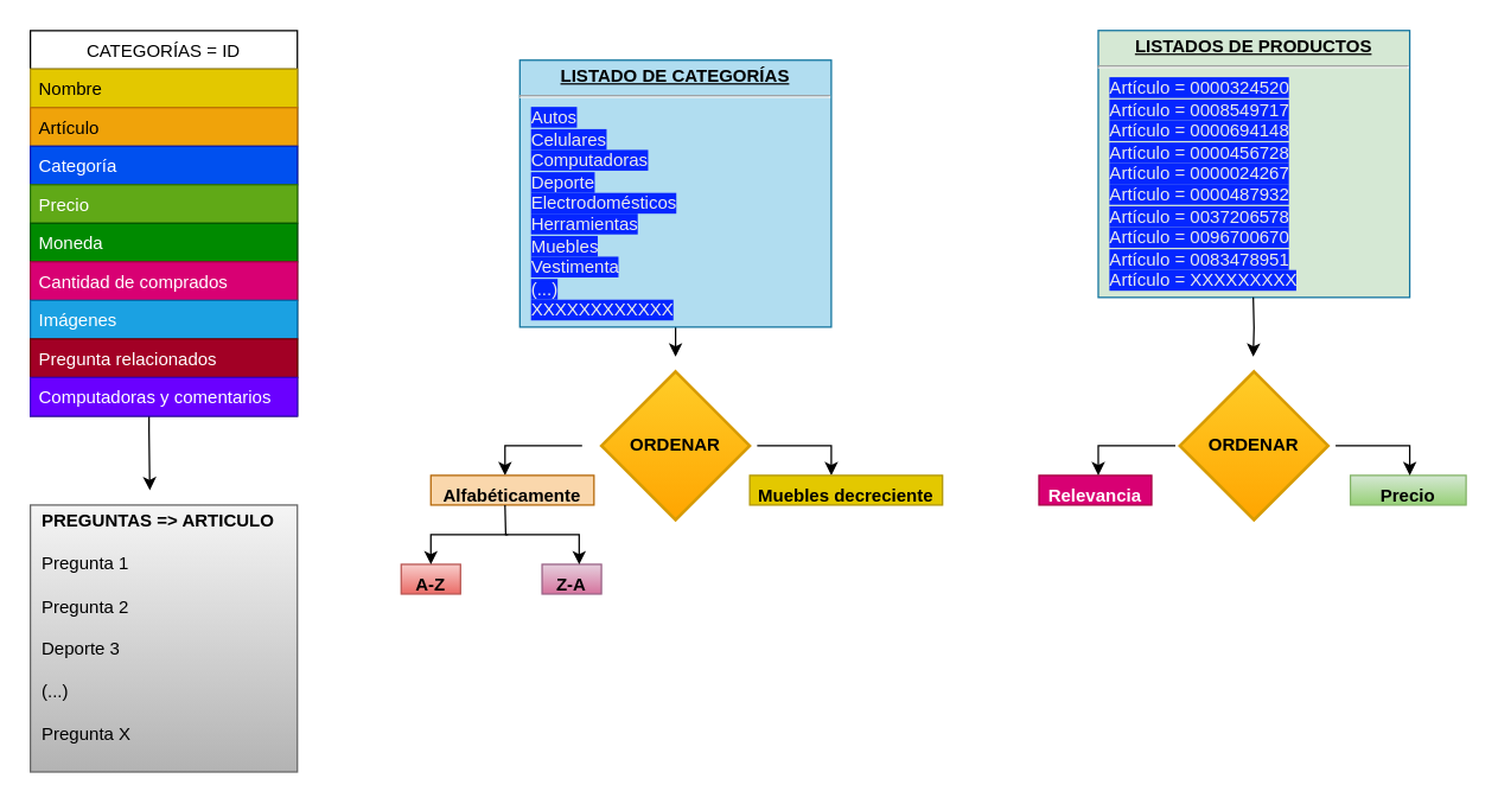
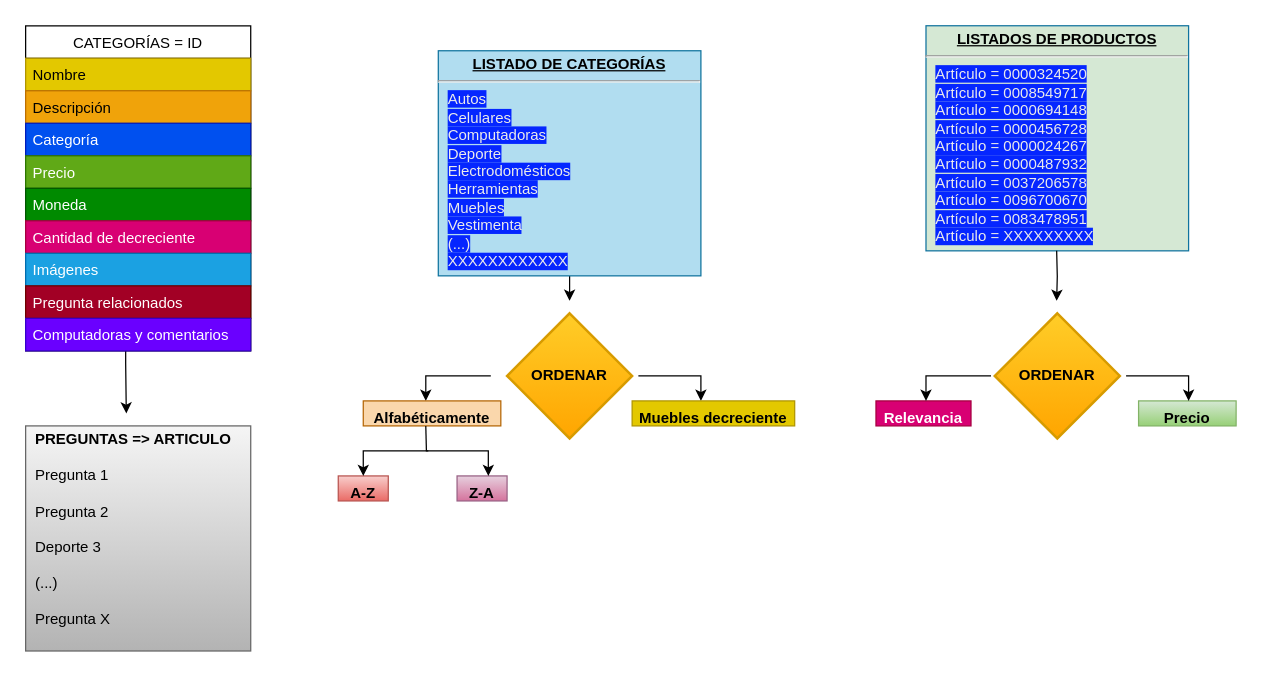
  <mxCell id="0" />
  <mxCell id="1" parent="0" />
  <mxCell id="2" style="edgeStyle=orthogonalEdgeStyle;rounded=0;orthogonalLoop=1;jettySize=auto;html=1;" edge="1" parent="1"><mxGeometry relative="1" as="geometry"><mxPoint x="100.5" y="330" as="targetPoint" /><mxPoint x="100" y="280" as="sourcePoint" /><Array as="points"><mxPoint x="100.5" y="290" /><mxPoint x="100.5" y="290" /></Array></mxGeometry></mxCell>
  <mxCell id="3" value="CATEGORÍAS = ID" style="swimlane;fontStyle=0;childLayout=stackLayout;horizontal=1;startSize=26;horizontalStack=0;resizeParent=1;resizeParentMax=0;resizeLast=0;collapsible=1;marginBottom=0;" parent="1" vertex="1"><mxGeometry x="20" y="20" width="180" height="260" as="geometry" /></mxCell>
  <mxCell id="4" value="Nombre" style="text;align=left;verticalAlign=top;spacingLeft=4;spacingRight=4;overflow=hidden;rotatable=0;points=[[0,0.5],[1,0.5]];portConstraint=eastwest;fillColor=#e3c800;strokeColor=#B09500;fontColor=#000000;" parent="3" vertex="1"><mxGeometry y="26" width="180" height="26" as="geometry" /></mxCell>
- <mxCell id="5" value="Artículo" style="text;strokeColor=#BD7000;fillColor=#f0a30a;align=left;verticalAlign=top;spacingLeft=4;spacingRight=4;overflow=hidden;rotatable=0;points=[[0,0.5],[1,0.5]];portConstraint=eastwest;fontColor=#000000;" parent="3" vertex="1"><mxGeometry y="52" width="180" height="26" as="geometry" /></mxCell>
+ <mxCell id="5" value="Descripción" style="text;strokeColor=#BD7000;fillColor=#f0a30a;align=left;verticalAlign=top;spacingLeft=4;spacingRight=4;overflow=hidden;rotatable=0;points=[[0,0.5],[1,0.5]];portConstraint=eastwest;fontColor=#000000;" parent="3" vertex="1"><mxGeometry y="52" width="180" height="26" as="geometry" /></mxCell>
  <mxCell id="6" value="Categoría&#10;" style="text;strokeColor=#001DBC;fillColor=#0050ef;align=left;verticalAlign=top;spacingLeft=4;spacingRight=4;overflow=hidden;rotatable=0;points=[[0,0.5],[1,0.5]];portConstraint=eastwest;fontColor=#ffffff;" parent="3" vertex="1"><mxGeometry y="78" width="180" height="26" as="geometry" /></mxCell>
  <mxCell id="7" value="Precio" style="text;strokeColor=#2D7600;fillColor=#60a917;align=left;verticalAlign=top;spacingLeft=4;spacingRight=4;overflow=hidden;rotatable=0;points=[[0,0.5],[1,0.5]];portConstraint=eastwest;fontColor=#ffffff;" parent="3" vertex="1"><mxGeometry y="104" width="180" height="26" as="geometry" /></mxCell>
  <mxCell id="8" value="Moneda " style="text;strokeColor=#005700;fillColor=#008a00;align=left;verticalAlign=top;spacingLeft=4;spacingRight=4;overflow=hidden;rotatable=0;points=[[0,0.5],[1,0.5]];portConstraint=eastwest;fontColor=#ffffff;" parent="3" vertex="1"><mxGeometry y="130" width="180" height="26" as="geometry" /></mxCell>
- <mxCell id="9" value="Cantidad de comprados" style="text;strokeColor=#A50040;fillColor=#d80073;align=left;verticalAlign=top;spacingLeft=4;spacingRight=4;overflow=hidden;rotatable=0;points=[[0,0.5],[1,0.5]];portConstraint=eastwest;fontColor=#ffffff;" parent="3" vertex="1"><mxGeometry y="156" width="180" height="26" as="geometry" /></mxCell>
+ <mxCell id="9" value="Cantidad de decreciente" style="text;strokeColor=#A50040;fillColor=#d80073;align=left;verticalAlign=top;spacingLeft=4;spacingRight=4;overflow=hidden;rotatable=0;points=[[0,0.5],[1,0.5]];portConstraint=eastwest;fontColor=#ffffff;" parent="3" vertex="1"><mxGeometry y="156" width="180" height="26" as="geometry" /></mxCell>
  <mxCell id="10" value="Imágenes" style="text;strokeColor=#006EAF;fillColor=#1ba1e2;align=left;verticalAlign=top;spacingLeft=4;spacingRight=4;overflow=hidden;rotatable=0;points=[[0,0.5],[1,0.5]];portConstraint=eastwest;fontColor=#ffffff;" parent="3" vertex="1"><mxGeometry y="182" width="180" height="26" as="geometry" /></mxCell>
  <mxCell id="11" value="Pregunta relacionados" style="text;strokeColor=#6F0000;fillColor=#a20025;align=left;verticalAlign=top;spacingLeft=4;spacingRight=4;overflow=hidden;rotatable=0;points=[[0,0.5],[1,0.5]];portConstraint=eastwest;fontColor=#ffffff;" parent="3" vertex="1"><mxGeometry y="208" width="180" height="26" as="geometry" /></mxCell>
  <mxCell id="12" value="Computadoras y comentarios" style="text;strokeColor=#3700CC;fillColor=#6a00ff;align=left;verticalAlign=top;spacingLeft=4;spacingRight=4;overflow=hidden;rotatable=0;points=[[0,0.5],[1,0.5]];portConstraint=eastwest;fontColor=#ffffff;" parent="3" vertex="1"><mxGeometry y="234" width="180" height="26" as="geometry" /></mxCell>
  <mxCell id="13" value="&lt;p style=&quot;margin: 0px ; margin-top: 4px ; text-align: center ; text-decoration: underline&quot;&gt;&lt;/p&gt;&lt;p style=&quot;margin: 0px ; margin-left: 8px&quot;&gt;&lt;b&gt;PREGUNTAS =&amp;gt; ARTICULO&lt;/b&gt;&lt;/p&gt;&lt;p style=&quot;margin: 0px ; margin-left: 8px&quot;&gt;&lt;br&gt;&lt;/p&gt;&lt;p style=&quot;margin: 0px ; margin-left: 8px&quot;&gt;Pregunta 1&lt;/p&gt;&lt;p style=&quot;margin: 0px ; margin-left: 8px&quot;&gt;&lt;br&gt;&lt;/p&gt;&lt;p style=&quot;margin: 0px ; margin-left: 8px&quot;&gt;Pregunta 2&lt;/p&gt;&lt;p style=&quot;margin: 0px ; margin-left: 8px&quot;&gt;&lt;br&gt;&lt;/p&gt;&lt;p style=&quot;margin: 0px ; margin-left: 8px&quot;&gt;Deporte 3&lt;/p&gt;&lt;p style=&quot;margin: 0px ; margin-left: 8px&quot;&gt;&lt;br&gt;&lt;/p&gt;&lt;p style=&quot;margin: 0px ; margin-left: 8px&quot;&gt;(...)&lt;/p&gt;&lt;p style=&quot;margin: 0px ; margin-left: 8px&quot;&gt;&lt;br&gt;&lt;/p&gt;&lt;p style=&quot;margin: 0px ; margin-left: 8px&quot;&gt;Pregunta X&lt;/p&gt;" style="verticalAlign=top;align=left;overflow=fill;fontSize=12;fontFamily=Helvetica;html=1;fillColor=#f5f5f5;strokeColor=#666666;gradientColor=#b3b3b3;" vertex="1" parent="1"><mxGeometry x="20" y="340" width="180" height="180" as="geometry" /></mxCell>
  <mxCell id="14" value="" style="edgeStyle=orthogonalEdgeStyle;rounded=0;orthogonalLoop=1;jettySize=auto;html=1;" edge="1" parent="1" source="15"><mxGeometry relative="1" as="geometry"><mxPoint x="455" y="240" as="targetPoint" /></mxGeometry></mxCell>
  <mxCell id="15" value="&lt;p style=&quot;margin: 0px ; margin-top: 4px ; text-align: center ; text-decoration: underline&quot;&gt;&lt;b&gt;LISTADO DE CATEGORÍAS&lt;/b&gt;&lt;/p&gt;&lt;hr&gt;&lt;p style=&quot;margin: 0px ; margin-left: 8px&quot;&gt;&lt;span style=&quot;background-color: rgb(5 , 38 , 255)&quot;&gt;&lt;font color=&quot;#ebebeb&quot;&gt;Autos&lt;/font&gt;&lt;/span&gt;&lt;/p&gt;&lt;p style=&quot;margin: 0px ; margin-left: 8px&quot;&gt;&lt;span style=&quot;background-color: rgb(5 , 38 , 255)&quot;&gt;&lt;font color=&quot;#ebebeb&quot;&gt;Celulares&lt;/font&gt;&lt;/span&gt;&lt;/p&gt;&lt;p style=&quot;margin: 0px ; margin-left: 8px&quot;&gt;&lt;span style=&quot;background-color: rgb(5 , 38 , 255)&quot;&gt;&lt;font color=&quot;#ebebeb&quot;&gt;Computadoras&lt;/font&gt;&lt;/span&gt;&lt;/p&gt;&lt;p style=&quot;margin: 0px ; margin-left: 8px&quot;&gt;&lt;span style=&quot;background-color: rgb(5 , 38 , 255)&quot;&gt;&lt;font color=&quot;#ebebeb&quot;&gt;Deporte&lt;/font&gt;&lt;/span&gt;&lt;/p&gt;&lt;p style=&quot;margin: 0px ; margin-left: 8px&quot;&gt;&lt;span style=&quot;background-color: rgb(5 , 38 , 255)&quot;&gt;&lt;font color=&quot;#ebebeb&quot;&gt;Electrodomésticos&lt;/font&gt;&lt;/span&gt;&lt;/p&gt;&lt;p style=&quot;margin: 0px ; margin-left: 8px&quot;&gt;&lt;span style=&quot;background-color: rgb(5 , 38 , 255)&quot;&gt;&lt;font color=&quot;#ebebeb&quot;&gt;Herramientas&lt;/font&gt;&lt;/span&gt;&lt;/p&gt;&lt;p style=&quot;margin: 0px ; margin-left: 8px&quot;&gt;&lt;span style=&quot;background-color: rgb(5 , 38 , 255)&quot;&gt;&lt;font color=&quot;#ebebeb&quot;&gt;Muebles&lt;/font&gt;&lt;/span&gt;&lt;/p&gt;&lt;p style=&quot;margin: 0px ; margin-left: 8px&quot;&gt;&lt;span style=&quot;background-color: rgb(5 , 38 , 255)&quot;&gt;&lt;font color=&quot;#ebebeb&quot;&gt;Vestimenta&lt;/font&gt;&lt;/span&gt;&lt;/p&gt;&lt;p style=&quot;margin: 0px ; margin-left: 8px&quot;&gt;&lt;span style=&quot;background-color: rgb(5 , 38 , 255)&quot;&gt;&lt;font color=&quot;#ebebeb&quot;&gt;(...)&lt;/font&gt;&lt;/span&gt;&lt;/p&gt;&lt;p style=&quot;margin: 0px ; margin-left: 8px&quot;&gt;&lt;span style=&quot;background-color: rgb(5 , 38 , 255)&quot;&gt;&lt;font color=&quot;#ebebeb&quot;&gt;XXXXXXXXXXXX&lt;/font&gt;&lt;/span&gt;&lt;/p&gt;&lt;p style=&quot;margin: 0px ; margin-left: 8px&quot;&gt;&lt;br&gt;&lt;/p&gt;&lt;p style=&quot;margin: 0px ; margin-left: 8px&quot;&gt;&lt;br&gt;&lt;/p&gt;&lt;p style=&quot;margin: 0px ; margin-left: 8px&quot;&gt;&lt;br&gt;&lt;/p&gt;&lt;p style=&quot;margin: 0px ; margin-left: 8px&quot;&gt;&lt;br&gt;&lt;/p&gt;" style="verticalAlign=top;align=left;overflow=fill;fontSize=12;fontFamily=Helvetica;html=1;fillColor=#b1ddf0;strokeColor=#10739e;" vertex="1" parent="1"><mxGeometry x="350" y="40" width="210" height="180" as="geometry" /></mxCell>
  <mxCell id="16" value="Precio" style="text;strokeColor=#82b366;fillColor=#d5e8d4;align=center;verticalAlign=top;spacingLeft=4;spacingRight=4;overflow=hidden;rotatable=0;points=[[0,0.5],[1,0.5]];portConstraint=eastwest;gradientColor=#97d077;fontStyle=1" vertex="1" parent="1"><mxGeometry x="910" y="320" width="78" height="20" as="geometry" /></mxCell>
  <mxCell id="17" value="Relevancia" style="text;strokeColor=#A50040;fillColor=#d80073;align=center;verticalAlign=top;spacingLeft=4;spacingRight=4;overflow=hidden;rotatable=0;points=[[0,0.5],[1,0.5]];portConstraint=eastwest;fontStyle=1;fontColor=#ffffff;" vertex="1" parent="1"><mxGeometry x="700" y="320" width="76" height="20" as="geometry" /></mxCell>
  <mxCell id="18" value="ORDENAR" style="strokeWidth=2;html=1;shape=mxgraph.flowchart.decision;whiteSpace=wrap;gradientColor=#ffa500;fillColor=#ffcd28;strokeColor=#d79b00;shadow=0;fontStyle=1" vertex="1" parent="1"><mxGeometry x="405" y="250" width="100" height="100" as="geometry" /></mxCell>
  <mxCell id="19" value="" style="edgeStyle=orthogonalEdgeStyle;rounded=0;orthogonalLoop=1;jettySize=auto;html=1;" edge="1" parent="1"><mxGeometry relative="1" as="geometry"><mxPoint x="392" y="300" as="sourcePoint" /><mxPoint x="340" y="320" as="targetPoint" /><Array as="points"><mxPoint x="340" y="300" /></Array></mxGeometry></mxCell>
  <mxCell id="20" value="" style="edgeStyle=orthogonalEdgeStyle;rounded=0;orthogonalLoop=1;jettySize=auto;html=1;" edge="1" parent="1"><mxGeometry relative="1" as="geometry"><mxPoint x="510" y="300" as="sourcePoint" /><mxPoint x="560" y="320" as="targetPoint" /><Array as="points"><mxPoint x="560" y="300" /><mxPoint x="560" y="320" /></Array></mxGeometry></mxCell>
  <mxCell id="21" value="&lt;p style=&quot;margin: 0px ; margin-top: 4px ; text-align: center ; text-decoration: underline&quot;&gt;&lt;b&gt;LISTADOS DE PRODUCTOS&lt;/b&gt;&lt;/p&gt;&lt;hr&gt;&lt;p style=&quot;margin: 0px ; margin-left: 8px&quot;&gt;&lt;font color=&quot;#ebebeb&quot;&gt;&lt;span style=&quot;background-color: rgb(5 , 38 , 255)&quot;&gt;Artículo = 0000324520&lt;/span&gt;&lt;/font&gt;&lt;/p&gt;&lt;p style=&quot;margin: 0px ; margin-left: 8px&quot;&gt;&lt;span style=&quot;background-color: rgb(5 , 38 , 255) ; color: rgb(235 , 235 , 235)&quot;&gt;Artículo = 0008549717&lt;/span&gt;&lt;br&gt;&lt;/p&gt;&lt;p style=&quot;margin: 0px ; margin-left: 8px&quot;&gt;&lt;span style=&quot;color: rgb(235 , 235 , 235) ; background-color: rgb(5 , 38 , 255)&quot;&gt;Artículo = 0000694148&lt;/span&gt;&lt;span style=&quot;background-color: rgb(5 , 38 , 255) ; color: rgb(235 , 235 , 235)&quot;&gt;&lt;br&gt;&lt;/span&gt;&lt;/p&gt;&lt;p style=&quot;margin: 0px ; margin-left: 8px&quot;&gt;&lt;span style=&quot;color: rgb(235 , 235 , 235) ; background-color: rgb(5 , 38 , 255)&quot;&gt;Artículo = 0000456728&lt;/span&gt;&lt;span style=&quot;color: rgb(235 , 235 , 235) ; background-color: rgb(5 , 38 , 255)&quot;&gt;&lt;br&gt;&lt;/span&gt;&lt;/p&gt;&lt;p style=&quot;margin: 0px ; margin-left: 8px&quot;&gt;&lt;span style=&quot;color: rgb(235 , 235 , 235) ; background-color: rgb(5 , 38 , 255)&quot;&gt;Artículo = 0000024267&lt;/span&gt;&lt;span style=&quot;color: rgb(235 , 235 , 235) ; background-color: rgb(5 , 38 , 255)&quot;&gt;&lt;br&gt;&lt;/span&gt;&lt;/p&gt;&lt;p style=&quot;margin: 0px ; margin-left: 8px&quot;&gt;&lt;span style=&quot;color: rgb(235 , 235 , 235) ; background-color: rgb(5 , 38 , 255)&quot;&gt;Artículo = 0000487932&lt;/span&gt;&lt;span style=&quot;color: rgb(235 , 235 , 235) ; background-color: rgb(5 , 38 , 255)&quot;&gt;&lt;br&gt;&lt;/span&gt;&lt;/p&gt;&lt;p style=&quot;margin: 0px ; margin-left: 8px&quot;&gt;&lt;span style=&quot;color: rgb(235 , 235 , 235) ; background-color: rgb(5 , 38 , 255)&quot;&gt;Artículo = 0037206578&lt;/span&gt;&lt;span style=&quot;color: rgb(235 , 235 , 235) ; background-color: rgb(5 , 38 , 255)&quot;&gt;&lt;br&gt;&lt;/span&gt;&lt;/p&gt;&lt;p style=&quot;margin: 0px ; margin-left: 8px&quot;&gt;&lt;span style=&quot;color: rgb(235 , 235 , 235) ; background-color: rgb(5 , 38 , 255)&quot;&gt;Artículo = 0096700670&lt;/span&gt;&lt;span style=&quot;color: rgb(235 , 235 , 235) ; background-color: rgb(5 , 38 , 255)&quot;&gt;&lt;br&gt;&lt;/span&gt;&lt;/p&gt;&lt;p style=&quot;margin: 0px ; margin-left: 8px&quot;&gt;&lt;span style=&quot;color: rgb(235 , 235 , 235) ; background-color: rgb(5 , 38 , 255)&quot;&gt;Artículo = 0083478951&lt;/span&gt;&lt;span style=&quot;color: rgb(235 , 235 , 235) ; background-color: rgb(5 , 38 , 255)&quot;&gt;&lt;br&gt;&lt;/span&gt;&lt;/p&gt;&lt;p style=&quot;margin: 0px ; margin-left: 8px&quot;&gt;&lt;span style=&quot;color: rgb(235 , 235 , 235) ; background-color: rgb(5 , 38 , 255)&quot;&gt;Artículo = XXXXXXXXX&lt;/span&gt;&lt;span style=&quot;color: rgb(235 , 235 , 235) ; background-color: rgb(5 , 38 , 255)&quot;&gt;&lt;br&gt;&lt;/span&gt;&lt;/p&gt;&lt;p style=&quot;margin: 0px ; margin-left: 8px&quot;&gt;&lt;span style=&quot;background-color: rgb(5 , 38 , 255) ; color: rgb(235 , 235 , 235)&quot;&gt;&lt;br&gt;&lt;/span&gt;&lt;/p&gt;&lt;p style=&quot;margin: 0px ; margin-left: 8px&quot;&gt;&lt;br&gt;&lt;/p&gt;&lt;p style=&quot;margin: 0px ; margin-left: 8px&quot;&gt;&lt;br&gt;&lt;/p&gt;&lt;p style=&quot;margin: 0px ; margin-left: 8px&quot;&gt;&lt;br&gt;&lt;/p&gt;&lt;p style=&quot;margin: 0px ; margin-left: 8px&quot;&gt;&lt;br&gt;&lt;/p&gt;" style="verticalAlign=top;align=left;overflow=fill;fontSize=12;fontFamily=Helvetica;html=1;fillColor=#d5e8d4;strokeColor=#10739e;" vertex="1" parent="1"><mxGeometry x="740" y="20" width="210" height="180" as="geometry" /></mxCell>
  <mxCell id="22" value="ORDENAR" style="strokeWidth=2;html=1;shape=mxgraph.flowchart.decision;whiteSpace=wrap;gradientColor=#ffa500;fillColor=#ffcd28;strokeColor=#d79b00;shadow=0;fontStyle=1" vertex="1" parent="1"><mxGeometry x="795" y="250" width="100" height="100" as="geometry" /></mxCell>
  <mxCell id="23" value="" style="edgeStyle=orthogonalEdgeStyle;rounded=0;orthogonalLoop=1;jettySize=auto;html=1;" edge="1" parent="1"><mxGeometry relative="1" as="geometry"><mxPoint x="844.5" y="200" as="sourcePoint" /><mxPoint x="844.5" y="240" as="targetPoint" /></mxGeometry></mxCell>
  <mxCell id="24" value="Muebles decreciente" style="text;strokeColor=#B09500;fillColor=#e3c800;align=center;verticalAlign=top;spacingLeft=4;spacingRight=4;overflow=hidden;rotatable=0;points=[[0,0.5],[1,0.5]];portConstraint=eastwest;fontStyle=1;fontColor=#000000;" vertex="1" parent="1"><mxGeometry x="505" y="320" width="130" height="20" as="geometry" /></mxCell>
  <mxCell id="25" value="Alfabéticamente" style="text;strokeColor=#b46504;fillColor=#fad7ac;align=center;verticalAlign=top;spacingLeft=4;spacingRight=4;overflow=hidden;rotatable=0;points=[[0,0.5],[1,0.5]];portConstraint=eastwest;fontStyle=1" vertex="1" parent="1"><mxGeometry x="290" y="320" width="110" height="20" as="geometry" /></mxCell>
  <mxCell id="26" value="A-Z" style="text;strokeColor=#b85450;fillColor=#f8cecc;align=center;verticalAlign=top;spacingLeft=4;spacingRight=4;overflow=hidden;rotatable=0;points=[[0,0.5],[1,0.5]];portConstraint=eastwest;fontStyle=1;gradientColor=#ea6b66;" vertex="1" parent="1"><mxGeometry x="270" y="380" width="40" height="20" as="geometry" /></mxCell>
  <mxCell id="27" value="Z-A" style="text;strokeColor=#996185;fillColor=#e6d0de;align=center;verticalAlign=top;spacingLeft=4;spacingRight=4;overflow=hidden;rotatable=0;points=[[0,0.5],[1,0.5]];portConstraint=eastwest;fontStyle=1;gradientColor=#d5739d;" vertex="1" parent="1"><mxGeometry x="365" y="380" width="40" height="20" as="geometry" /></mxCell>
  <mxCell id="28" value="" style="endArrow=none;html=1;" edge="1" parent="1"><mxGeometry width="50" height="50" relative="1" as="geometry"><mxPoint x="340.5" y="360" as="sourcePoint" /><mxPoint x="340" y="340" as="targetPoint" /></mxGeometry></mxCell>
  <mxCell id="29" value="" style="edgeStyle=orthogonalEdgeStyle;rounded=0;orthogonalLoop=1;jettySize=auto;html=1;" edge="1" parent="1"><mxGeometry relative="1" as="geometry"><mxPoint x="340" y="360" as="sourcePoint" /><mxPoint x="390" y="380" as="targetPoint" /><Array as="points"><mxPoint x="390" y="360" /><mxPoint x="390" y="380" /></Array></mxGeometry></mxCell>
  <mxCell id="30" value="" style="edgeStyle=orthogonalEdgeStyle;rounded=0;orthogonalLoop=1;jettySize=auto;html=1;" edge="1" parent="1"><mxGeometry relative="1" as="geometry"><mxPoint x="342" y="360" as="sourcePoint" /><mxPoint x="290" y="380" as="targetPoint" /><Array as="points"><mxPoint x="290" y="360" /></Array></mxGeometry></mxCell>
  <mxCell id="31" value="" style="edgeStyle=orthogonalEdgeStyle;rounded=0;orthogonalLoop=1;jettySize=auto;html=1;" edge="1" parent="1"><mxGeometry relative="1" as="geometry"><mxPoint x="900" y="300" as="sourcePoint" /><mxPoint x="950" y="320" as="targetPoint" /><Array as="points"><mxPoint x="950" y="300" /><mxPoint x="950" y="320" /></Array></mxGeometry></mxCell>
  <mxCell id="32" value="" style="edgeStyle=orthogonalEdgeStyle;rounded=0;orthogonalLoop=1;jettySize=auto;html=1;" edge="1" parent="1"><mxGeometry relative="1" as="geometry"><mxPoint x="792" y="300" as="sourcePoint" /><mxPoint x="740" y="320" as="targetPoint" /><Array as="points"><mxPoint x="740" y="300" /></Array></mxGeometry></mxCell>
